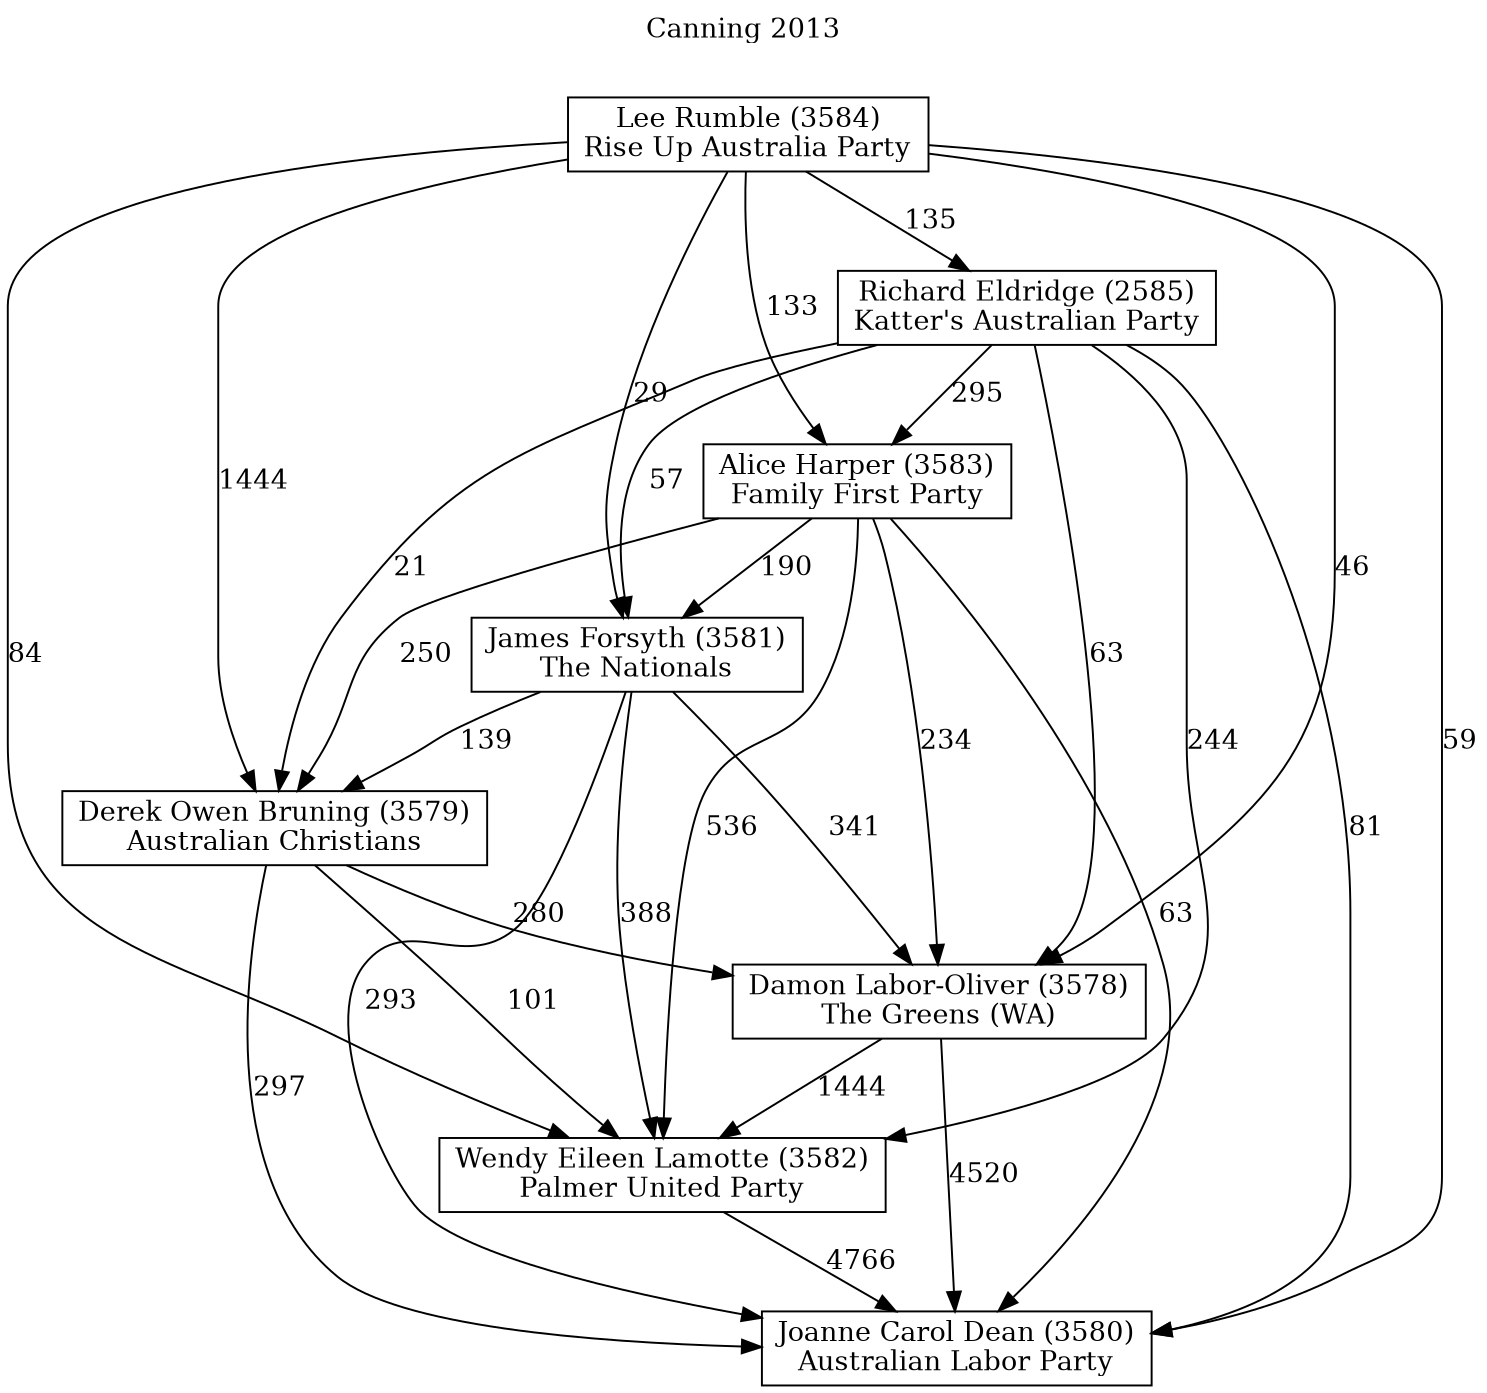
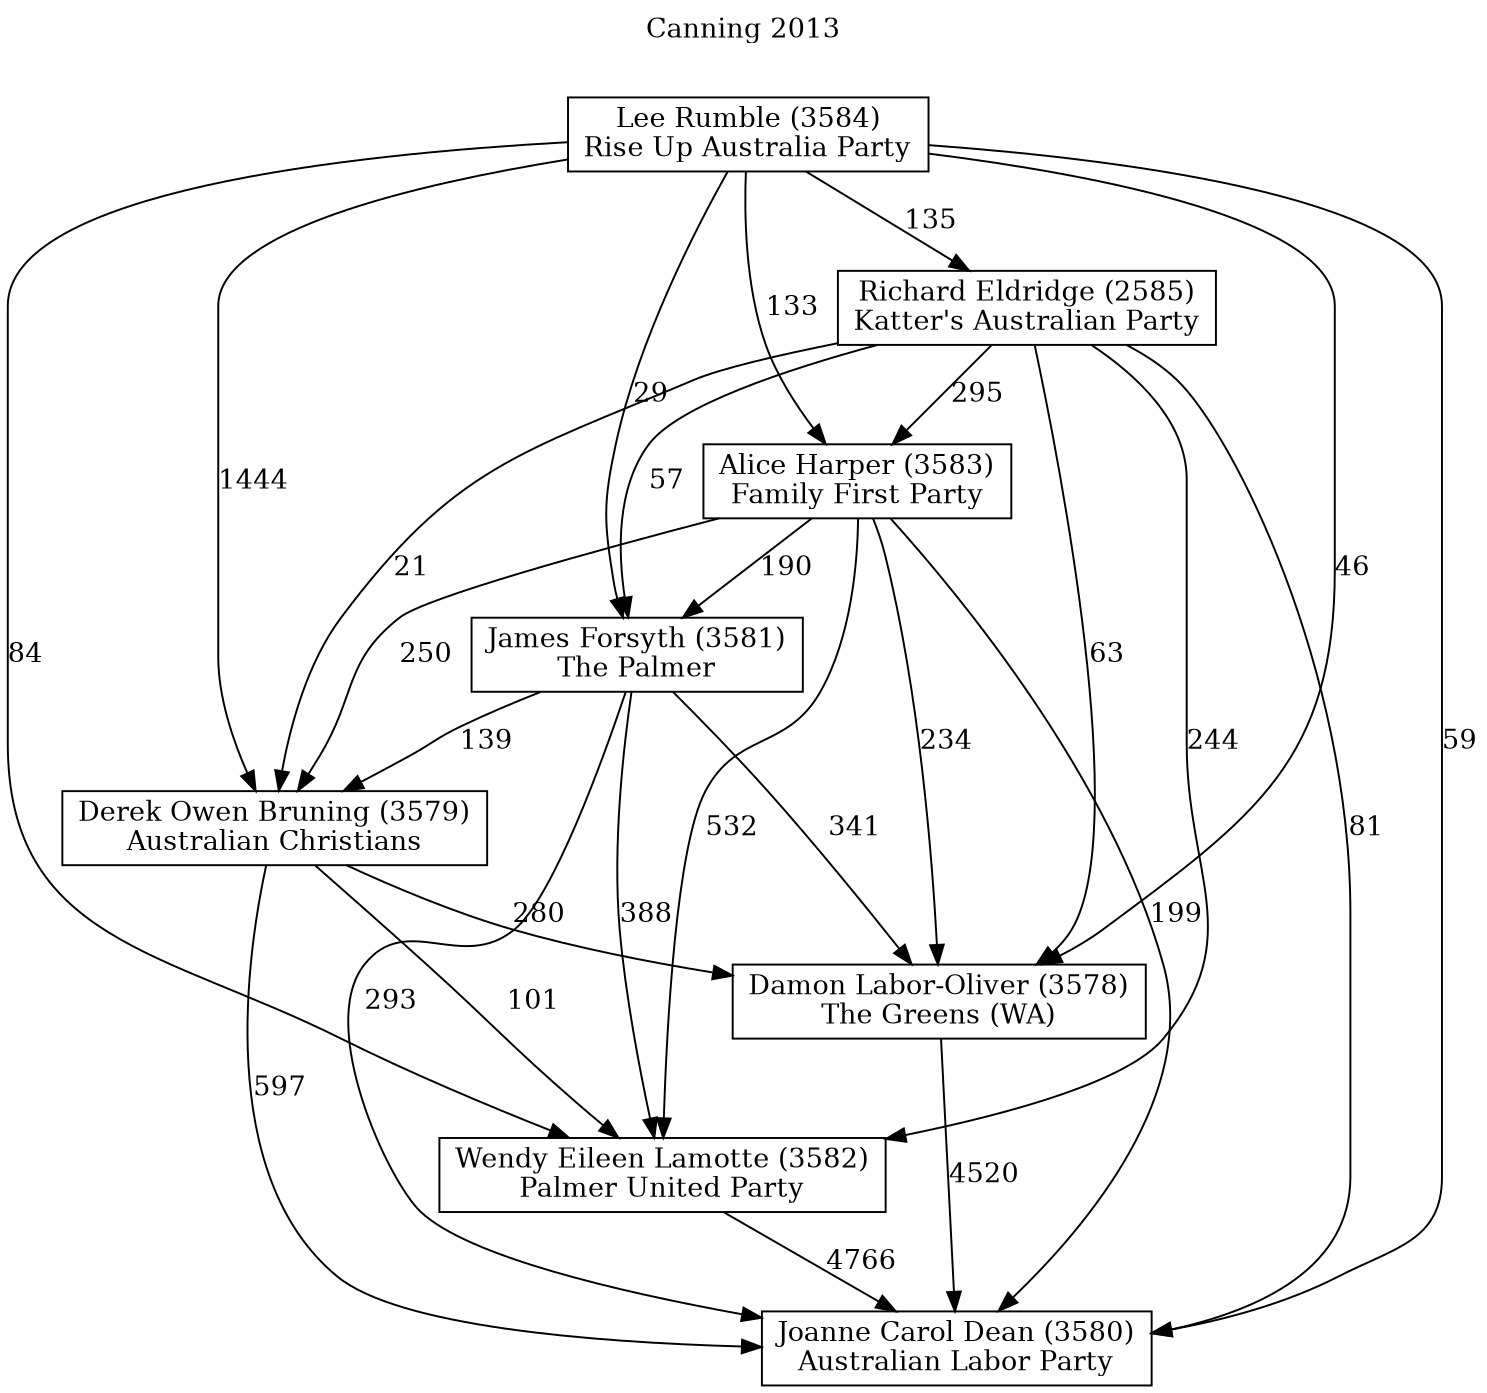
  digraph {
    label="Canning 2013"
    labelloc=t
    mclimit=10
    node [shape=box]
    n1 [label="Joanne Carol Dean (3580)\nAustralian Labor Party"]
    n2 [label="Wendy Eileen Lamotte (3582)\nPalmer United Party"]
    n3 [label="Damon Labor-Oliver (3578)\nThe Greens (WA)"]
    n4 [label="Derek Owen Bruning (3579)\nAustralian Christians"]
-   n5 [label="James Forsyth (3581)\nThe Nationals"]
+   n5 [label="James Forsyth (3581)\nThe Palmer"]
    n6 [label="Alice Harper (3583)\nFamily First Party"]
    n7 [label="Richard Eldridge (2585)\nKatter's Australian Party"]
    n8 [label="Lee Rumble (3584)\nRise Up Australia Party"]
    n2 -> n1 [label=4766]
    n3 -> n1 [label=4520]
-   n3 -> n2 [label=1444]
-   n4 -> n1 [label=297]
+   n4 -> n1 [label=597]
    n4 -> n2 [label=101]
    n4 -> n3 [label=280]
    n5 -> n1 [label=293]
    n5 -> n2 [label=388]
    n5 -> n3 [label=341]
    n5 -> n4 [label=139]
-   n6 -> n1 [label=63]
-   n6 -> n2 [label=536]
+   n6 -> n1 [label=199]
+   n6 -> n2 [label=532]
    n6 -> n3 [label=234]
    n6 -> n4 [label=250]
    n6 -> n5 [label=190]
    n7 -> n1 [label=81]
    n7 -> n2 [label=244]
    n7 -> n3 [label=63]
    n7 -> n4 [label=21]
    n7 -> n5 [label=57]
    n7 -> n6 [label=295]
    n8 -> n1 [label=59]
    n8 -> n2 [label=84]
    n8 -> n3 [label=46]
    n8 -> n4 [label=1444]
    n8 -> n5 [label=29]
    n8 -> n6 [label=133]
    n8 -> n7 [label=135]
  }
